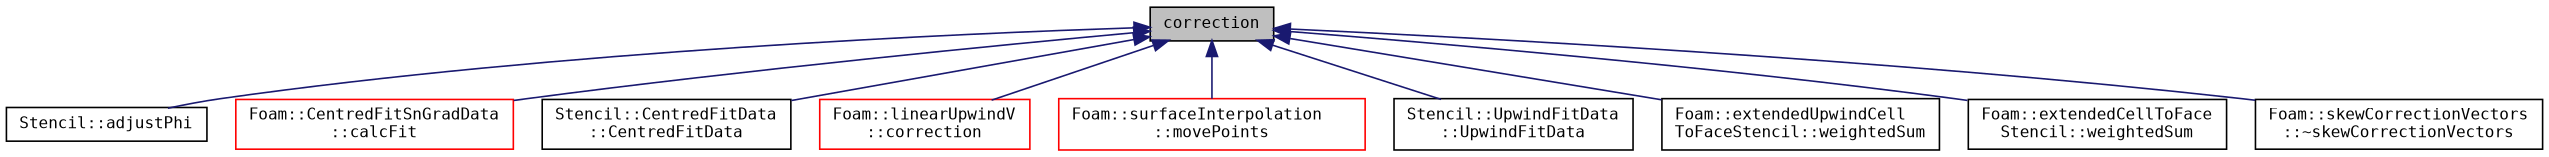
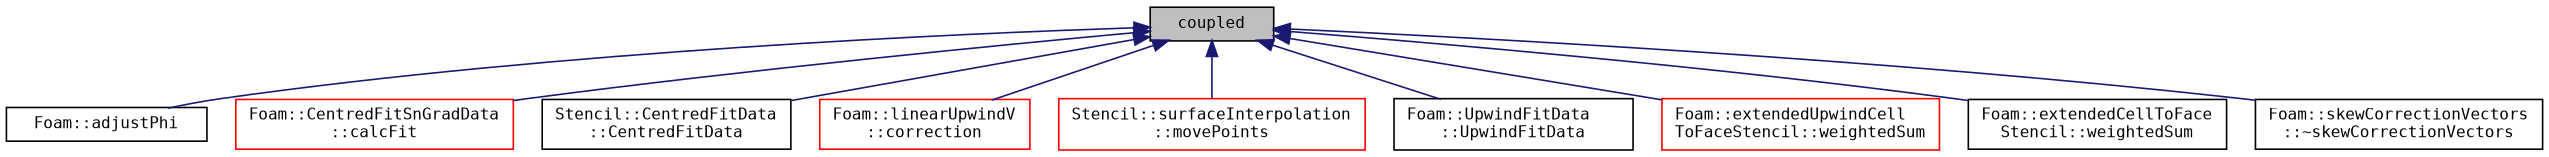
  digraph {
    fontname="DejaVu Sans Mono"
    rankdir=TB
    node [color=black fontname="DejaVu Sans Mono" fontsize=10 shape=record]
    edge [color=midnightblue dir=back fontname="DejaVu Sans Mono" fontsize=10 labelfontname=FreeSans labelfontsize=10 style=solid]
-   n1 [fillcolor=grey75 fontcolor=black height=0.2 label=correction style=filled width=0.4]
-   n2 [height=0.2 label="Stencil::adjustPhi" width=0.4]
+   n1 [fillcolor=grey75 fontcolor=black height=0.2 label=coupled style=filled width=0.4]
+   n2 [height=0.2 label="Foam::adjustPhi" width=0.4]
    n3 [color=red height=0.2 label="Foam::CentredFitSnGradData\l::calcFit" width=0.4]
    n4 [height=0.2 label="Stencil::CentredFitData\l::CentredFitData" width=0.4]
    n5 [color=red height=0.2 label="Foam::linearUpwindV\l::correction" width=0.4]
-   n6 [color=red height=0.2 label="Foam::surfaceInterpolation\l::movePoints" width=0.4]
-   n7 [height=0.2 label="Stencil::UpwindFitData\l::UpwindFitData" width=0.4]
-   n8 [height=0.2 label="Foam::extendedUpwindCell\lToFaceStencil::weightedSum" width=0.4]
+   n6 [color=red height=0.2 label="Stencil::surfaceInterpolation\l::movePoints" width=0.4]
+   n7 [height=0.2 label="Foam::UpwindFitData\l::UpwindFitData" width=0.4]
+   n8 [color=red height=0.2 label="Foam::extendedUpwindCell\lToFaceStencil::weightedSum" width=0.4]
    n9 [height=0.2 label="Foam::extendedCellToFace\lStencil::weightedSum" width=0.4]
    n10 [height=0.2 label="Foam::skewCorrectionVectors\l::~skewCorrectionVectors" width=0.4]
    n1 -> n2
    n1 -> n3
    n1 -> n4
    n1 -> n5
    n1 -> n6
    n1 -> n7
    n1 -> n8
    n1 -> n9
    n1 -> n10
  }
